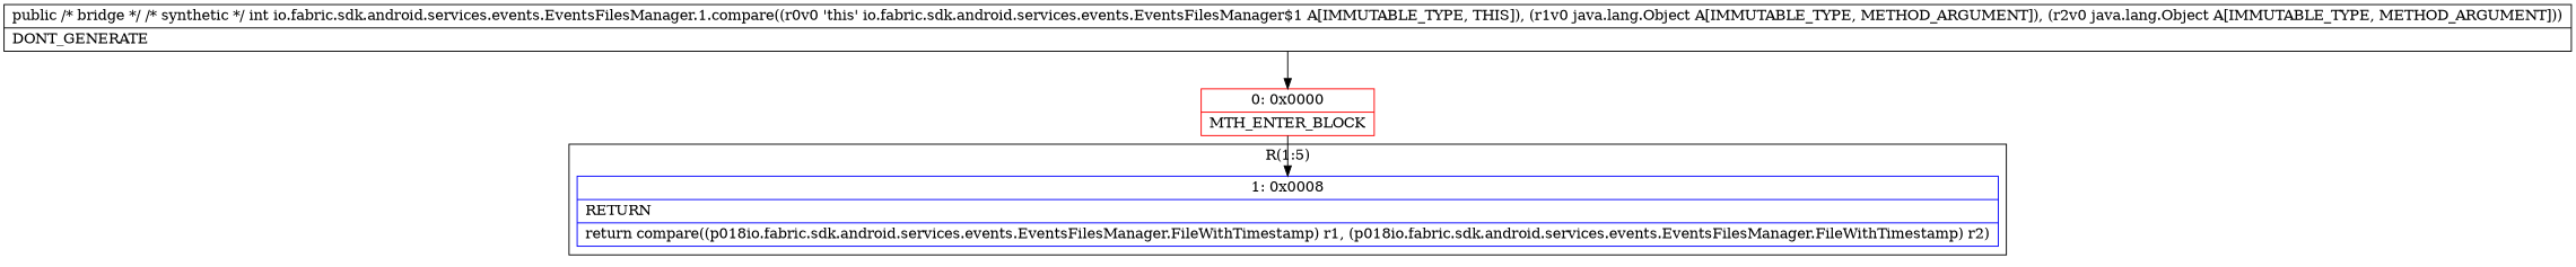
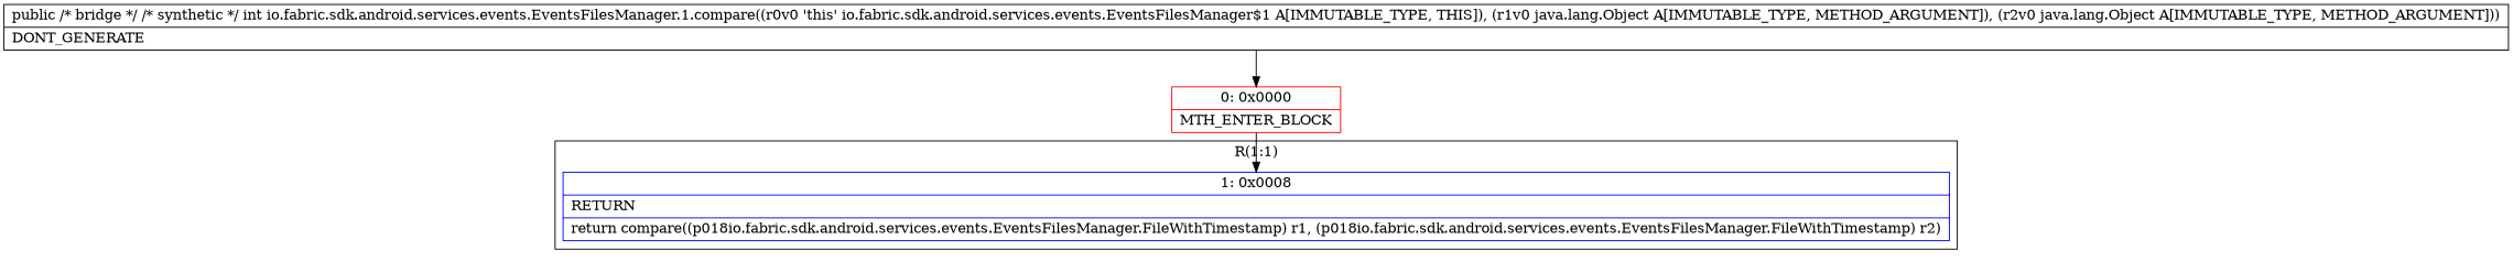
  digraph {
    node [shape=record]
    n1 [color=blue label="{1\:\ 0x0008|RETURN\l|return compare((p018io.fabric.sdk.android.services.events.EventsFilesManager.FileWithTimestamp) r1, (p018io.fabric.sdk.android.services.events.EventsFilesManager.FileWithTimestamp) r2)\l}"]
    n2 [color=red label="{0\:\ 0x0000|MTH_ENTER_BLOCK\l}"]
    n3 [label="{public \/* bridge *\/ \/* synthetic *\/ int io.fabric.sdk.android.services.events.EventsFilesManager.1.compare((r0v0 'this' io.fabric.sdk.android.services.events.EventsFilesManager$1 A[IMMUTABLE_TYPE, THIS]), (r1v0 java.lang.Object A[IMMUTABLE_TYPE, METHOD_ARGUMENT]), (r2v0 java.lang.Object A[IMMUTABLE_TYPE, METHOD_ARGUMENT]))  | DONT_GENERATE\l}"]
    subgraph cluster_1 {
-     label="R(1:5)"
+     label="R(1:1)"
      n1
    }
    n2 -> n1
    n3 -> n2
  }
